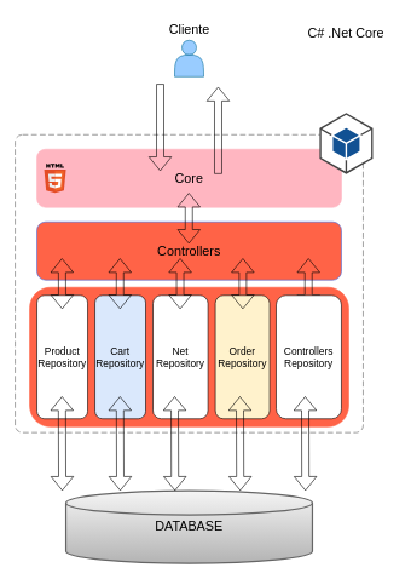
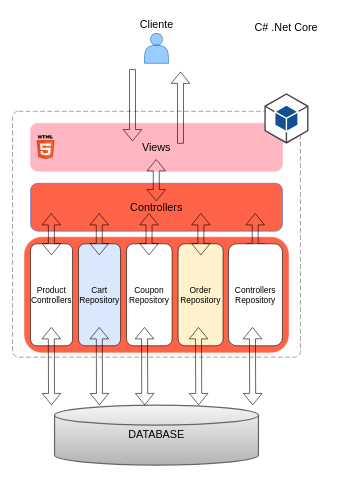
  <mxCell id="0" />
  <mxCell id="1" parent="0" />
  <mxCell id="2" value="" style="rounded=1;fontSize=11;whiteSpace=wrap;html=1;dashed=1;arcSize=20;fillColor=none;strokeColor=#666666;fontColor=#333333;labelBackgroundColor=none;align=left;verticalAlign=bottom;labelBorderColor=none;spacingTop=0;spacing=10;dashPattern=8 4;metaEdit=1;rotatable=0;perimeter=rectanglePerimeter;noLabel=0;labelPadding=0;allowArrows=0;connectable=0;expand=0;recursiveResize=0;editable=1;pointerEvents=0;absoluteArcSize=1;points=[[0.25,0,0],[0.5,0,0],[0.75,0,0],[1,0.25,0],[1,0.5,0],[1,0.75,0],[0.75,1,0],[0.5,1,0],[0.25,1,0],[0,0.75,0],[0,0.5,0],[0,0.25,0]];" vertex="1" parent="1"><mxGeometry x="20" y="185" width="480" height="410" as="geometry" /></mxCell>
  <mxCell id="3" value="" style="shape=actor;whiteSpace=wrap;html=1;fillColor=#99CCFF;strokeColor=#10739e;" vertex="1" parent="1"><mxGeometry x="240" y="55" width="40" height="50" as="geometry" /></mxCell>
  <mxCell id="4" value="&lt;font style=&quot;font-size: 18px;&quot;&gt;Cliente&lt;/font&gt;" style="text;html=1;align=center;verticalAlign=middle;resizable=0;points=[];autosize=1;strokeColor=none;fillColor=none;" vertex="1" parent="1"><mxGeometry x="220" y="20" width="80" height="40" as="geometry" /></mxCell>
- <mxCell id="5" value="&lt;font style=&quot;font-size: 18px;&quot;&gt;Core&lt;/font&gt;" style="rounded=1;whiteSpace=wrap;html=1;fillColor=#FFB6C1;strokeColor=#FFB6C1;fontColor=#000000;" vertex="1" parent="1"><mxGeometry x="50" y="205" width="420" height="80" as="geometry" /></mxCell>
+ <mxCell id="5" value="&lt;font style=&quot;font-size: 18px;&quot;&gt;Views&lt;/font&gt;" style="rounded=1;whiteSpace=wrap;html=1;fillColor=#FFB6C1;strokeColor=#FFB6C1;fontColor=#000000;" vertex="1" parent="1"><mxGeometry x="50" y="205" width="420" height="80" as="geometry" /></mxCell>
  <mxCell id="6" value="&lt;font style=&quot;font-size: 18px;&quot;&gt;Controllers&lt;/font&gt;" style="rounded=1;whiteSpace=wrap;html=1;fillColor=#ff6347;strokeColor=#4169e1;" vertex="1" parent="1"><mxGeometry x="50" y="305" width="420" height="80" as="geometry" /></mxCell>
  <mxCell id="7" value="&lt;font style=&quot;font-size: 18px;&quot;&gt;DATABASE&lt;/font&gt;" style="strokeWidth=2;html=1;shape=mxgraph.flowchart.database;whiteSpace=wrap;fillColor=#f5f5f5;gradientColor=#b3b3b3;strokeColor=#666666;" vertex="1" parent="1"><mxGeometry x="90" y="675" width="340" height="100" as="geometry" /></mxCell>
  <mxCell id="8" value="" style="shape=image;html=1;verticalAlign=top;verticalLabelPosition=bottom;labelBackgroundColor=#ffffff;imageAspect=0;aspect=fixed;image=https://cdn3.iconfinder.com/data/icons/drifting/Me.png" vertex="1" parent="1"><mxGeometry x="240" y="655" width="64" height="64" as="geometry" /></mxCell>
  <mxCell id="9" value="" style="shape=flexArrow;endArrow=classic;html=1;rounded=0;" edge="1" parent="1"><mxGeometry width="50" height="50" relative="1" as="geometry"><mxPoint x="300" y="239" as="sourcePoint" /><mxPoint x="300" y="119" as="targetPoint" /></mxGeometry></mxCell>
  <mxCell id="10" value="" style="shape=flexArrow;endArrow=classic;html=1;rounded=0;" edge="1" parent="1"><mxGeometry width="50" height="50" relative="1" as="geometry"><mxPoint x="220" y="115" as="sourcePoint" /><mxPoint x="220" y="235" as="targetPoint" /></mxGeometry></mxCell>
  <mxCell id="11" value="" style="outlineConnect=0;dashed=0;verticalLabelPosition=bottom;verticalAlign=top;align=center;html=1;shape=mxgraph.aws3.android;fillColor=#115193;gradientColor=none;" vertex="1" parent="1"><mxGeometry x="439.88" y="155" width="73.5" height="84" as="geometry" /></mxCell>
  <mxCell id="12" value="&lt;font style=&quot;font-size: 18px;&quot;&gt;C# .Net Core&lt;/font&gt;" style="text;html=1;align=center;verticalAlign=middle;whiteSpace=wrap;rounded=0;" vertex="1" parent="1"><mxGeometry x="410.01" y="30" width="133.25" height="30" as="geometry" /></mxCell>
  <mxCell id="13" value="" style="rounded=1;whiteSpace=wrap;html=1;fillColor=#ff6347;strokeColor=#ff6347;fillStyle=auto;fontColor=#ffffff;" vertex="1" parent="1"><mxGeometry x="40" y="395" width="440" height="192" as="geometry" /></mxCell>
- <mxCell id="14" value="&lt;font style=&quot;font-size: 14px;&quot;&gt;Product Repository&lt;/font&gt;" style="rounded=1;whiteSpace=wrap;html=1;" vertex="1" parent="1"><mxGeometry x="50" y="406" width="70" height="170" as="geometry" /></mxCell>
+ <mxCell id="14" value="&lt;font style=&quot;font-size: 14px;&quot;&gt;Product Controllers&lt;/font&gt;" style="rounded=1;whiteSpace=wrap;html=1;" vertex="1" parent="1"><mxGeometry x="50" y="406" width="70" height="170" as="geometry" /></mxCell>
  <mxCell id="15" value="&lt;span style=&quot;font-size: 14px;&quot;&gt;Cart Repository&lt;/span&gt;" style="rounded=1;whiteSpace=wrap;html=1;fillColor=#dae8fc;" vertex="1" parent="1"><mxGeometry x="130" y="406" width="70" height="170" as="geometry" /></mxCell>
- <mxCell id="16" value="&lt;span style=&quot;font-size: 14px;&quot;&gt;Net Repository&lt;/span&gt;" style="rounded=1;whiteSpace=wrap;html=1;" vertex="1" parent="1"><mxGeometry x="210" y="406" width="76" height="170" as="geometry" /></mxCell>
+ <mxCell id="16" value="&lt;span style=&quot;font-size: 14px;&quot;&gt;Coupon Repository&lt;/span&gt;" style="rounded=1;whiteSpace=wrap;html=1;" vertex="1" parent="1"><mxGeometry x="210" y="406" width="76" height="170" as="geometry" /></mxCell>
  <mxCell id="17" value="&lt;span style=&quot;font-size: 14px;&quot;&gt;Order Repository&lt;/span&gt;" style="rounded=1;whiteSpace=wrap;html=1;fillColor=#fff2cc;" vertex="1" parent="1"><mxGeometry x="296" y="406" width="75" height="170" as="geometry" /></mxCell>
  <mxCell id="18" value="" style="shape=flexArrow;endArrow=classic;startArrow=classic;html=1;rounded=0;" edge="1" parent="1"><mxGeometry width="100" height="100" relative="1" as="geometry"><mxPoint x="164.58" y="425" as="sourcePoint" /><mxPoint x="164.58" y="355" as="targetPoint" /></mxGeometry></mxCell>
  <mxCell id="19" value="" style="shape=flexArrow;endArrow=classic;startArrow=classic;html=1;rounded=0;" edge="1" parent="1"><mxGeometry width="100" height="100" relative="1" as="geometry"><mxPoint x="84.92" y="425" as="sourcePoint" /><mxPoint x="84.58" y="355" as="targetPoint" /></mxGeometry></mxCell>
  <mxCell id="20" value="" style="shape=flexArrow;endArrow=classic;startArrow=classic;html=1;rounded=0;" edge="1" parent="1"><mxGeometry width="100" height="100" relative="1" as="geometry"><mxPoint x="334" y="425" as="sourcePoint" /><mxPoint x="334" y="355" as="targetPoint" /></mxGeometry></mxCell>
  <mxCell id="21" value="" style="shape=flexArrow;endArrow=classic;startArrow=classic;html=1;rounded=0;" edge="1" parent="1"><mxGeometry width="100" height="100" relative="1" as="geometry"><mxPoint x="424.58" y="425" as="sourcePoint" /><mxPoint x="424.58" y="355" as="targetPoint" /></mxGeometry></mxCell>
  <mxCell id="22" value="" style="shape=flexArrow;endArrow=classic;startArrow=classic;html=1;rounded=0;" edge="1" parent="1"><mxGeometry width="100" height="100" relative="1" as="geometry"><mxPoint x="84.98" y="675" as="sourcePoint" /><mxPoint x="84.58" y="545" as="targetPoint" /></mxGeometry></mxCell>
  <mxCell id="23" value="" style="shape=flexArrow;endArrow=classic;startArrow=classic;html=1;rounded=0;" edge="1" parent="1"><mxGeometry width="100" height="100" relative="1" as="geometry"><mxPoint x="164.98" y="675" as="sourcePoint" /><mxPoint x="164.58" y="545" as="targetPoint" /></mxGeometry></mxCell>
  <mxCell id="24" value="" style="shape=flexArrow;endArrow=classic;startArrow=classic;html=1;rounded=0;" edge="1" parent="1"><mxGeometry width="100" height="100" relative="1" as="geometry"><mxPoint x="240.4" y="675" as="sourcePoint" /><mxPoint x="240" y="545" as="targetPoint" /></mxGeometry></mxCell>
  <mxCell id="25" value="" style="shape=flexArrow;endArrow=classic;startArrow=classic;html=1;rounded=0;" edge="1" parent="1"><mxGeometry width="100" height="100" relative="1" as="geometry"><mxPoint x="259.6" y="335" as="sourcePoint" /><mxPoint x="259.6" y="265" as="targetPoint" /></mxGeometry></mxCell>
  <mxCell id="26" value="&lt;span style=&quot;font-size: 14px;&quot;&gt;Controllers Repository&lt;/span&gt;" style="rounded=1;whiteSpace=wrap;html=1;" vertex="1" parent="1"><mxGeometry x="380" y="406" width="90" height="170" as="geometry" /></mxCell>
  <mxCell id="27" value="" style="shape=flexArrow;endArrow=classic;startArrow=classic;html=1;rounded=0;" edge="1" parent="1"><mxGeometry width="100" height="100" relative="1" as="geometry"><mxPoint x="420.4" y="675" as="sourcePoint" /><mxPoint x="420" y="545" as="targetPoint" /></mxGeometry></mxCell>
  <mxCell id="28" value="" style="shape=flexArrow;endArrow=classic;startArrow=classic;html=1;rounded=0;" edge="1" parent="1"><mxGeometry width="100" height="100" relative="1" as="geometry"><mxPoint x="330.4" y="675" as="sourcePoint" /><mxPoint x="330" y="545" as="targetPoint" /></mxGeometry></mxCell>
  <mxCell id="29" value="" style="shape=flexArrow;endArrow=classic;startArrow=classic;html=1;rounded=0;" edge="1" parent="1"><mxGeometry width="100" height="100" relative="1" as="geometry"><mxPoint x="247.58" y="425" as="sourcePoint" /><mxPoint x="247.58" y="355" as="targetPoint" /></mxGeometry></mxCell>
  <mxCell id="30" value="" style="dashed=0;outlineConnect=0;html=1;align=center;labelPosition=center;verticalLabelPosition=bottom;verticalAlign=top;shape=mxgraph.weblogos.html5" vertex="1" parent="1"><mxGeometry x="60" y="225" width="30" height="40" as="geometry" /></mxCell>
